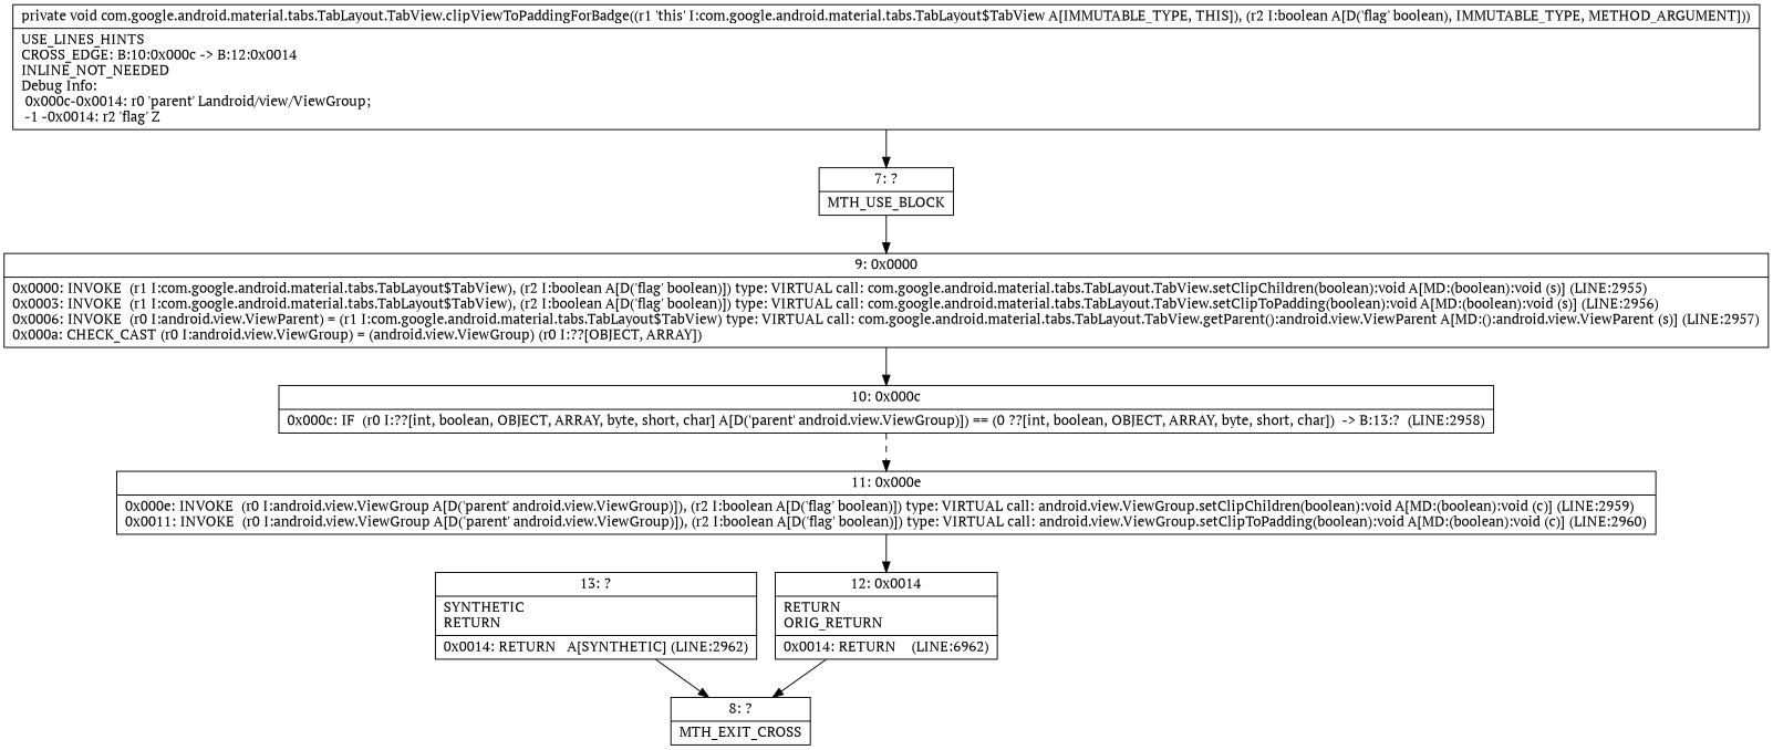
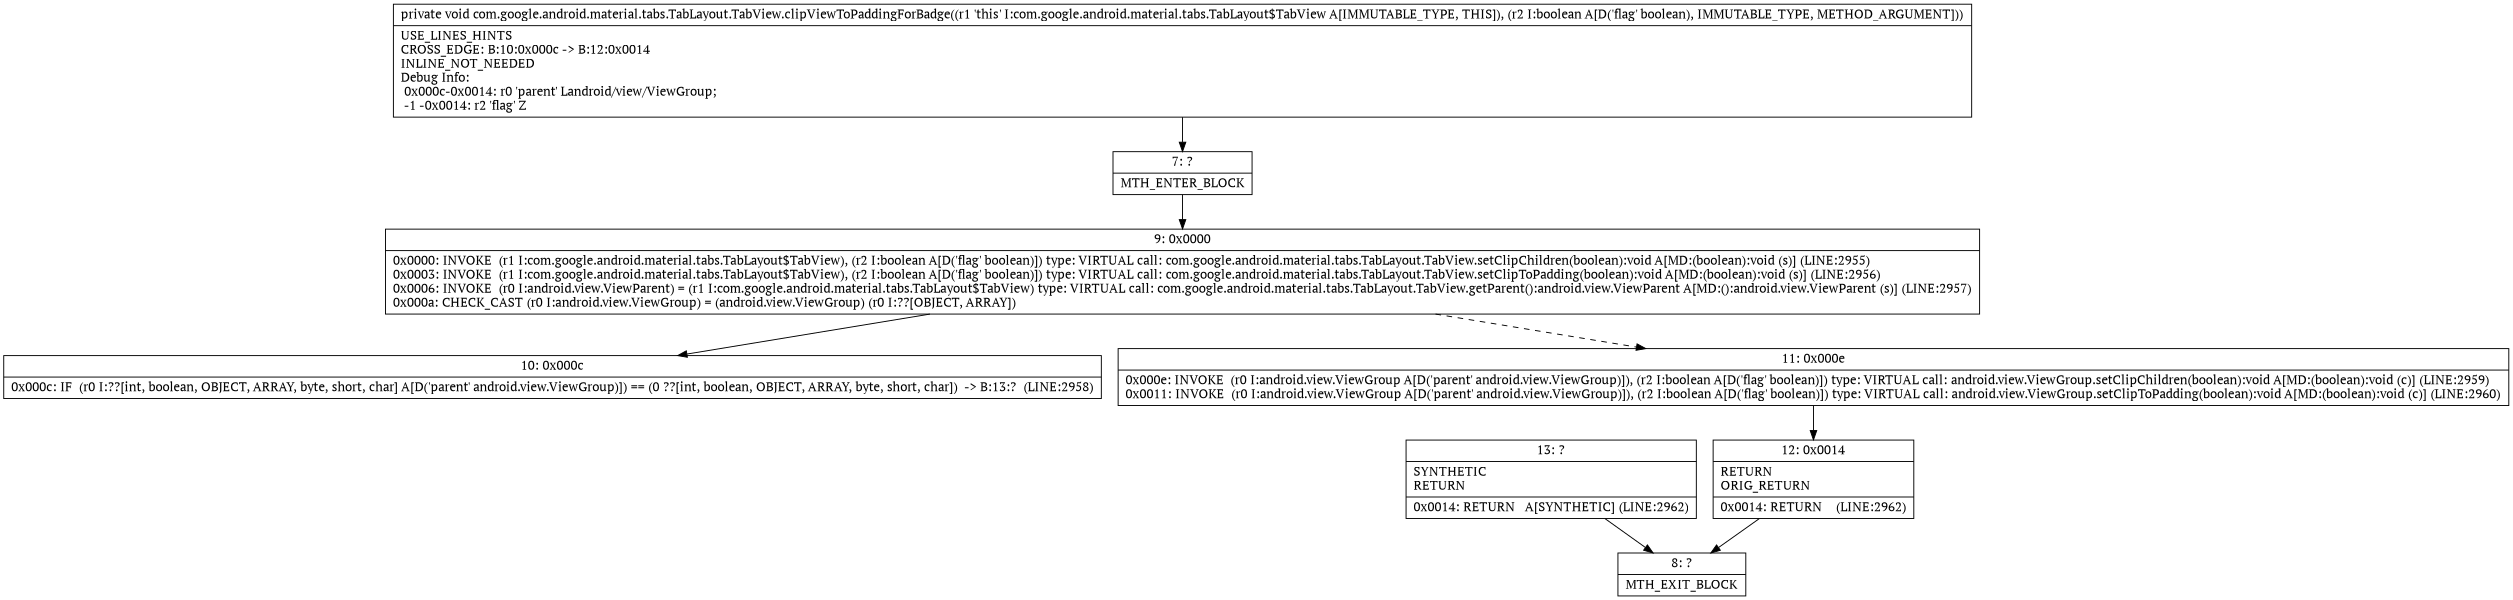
  digraph {
    fontname="PT Serif"
    node [fontname="PT Serif" shape=record]
    edge [fontname="PT Serif"]
-   n1 [label="{7\:\ ?|MTH_USE_BLOCK\l}"]
+   n1 [label="{7\:\ ?|MTH_ENTER_BLOCK\l}"]
    n2 [label="{9\:\ 0x0000|0x0000: INVOKE  (r1 I:com.google.android.material.tabs.TabLayout$TabView), (r2 I:boolean A[D('flag' boolean)]) type: VIRTUAL call: com.google.android.material.tabs.TabLayout.TabView.setClipChildren(boolean):void A[MD:(boolean):void (s)] (LINE:2955)\l0x0003: INVOKE  (r1 I:com.google.android.material.tabs.TabLayout$TabView), (r2 I:boolean A[D('flag' boolean)]) type: VIRTUAL call: com.google.android.material.tabs.TabLayout.TabView.setClipToPadding(boolean):void A[MD:(boolean):void (s)] (LINE:2956)\l0x0006: INVOKE  (r0 I:android.view.ViewParent) = (r1 I:com.google.android.material.tabs.TabLayout$TabView) type: VIRTUAL call: com.google.android.material.tabs.TabLayout.TabView.getParent():android.view.ViewParent A[MD:():android.view.ViewParent (s)] (LINE:2957)\l0x000a: CHECK_CAST (r0 I:android.view.ViewGroup) = (android.view.ViewGroup) (r0 I:??[OBJECT, ARRAY]) \l}"]
    n3 [label="{10\:\ 0x000c|0x000c: IF  (r0 I:??[int, boolean, OBJECT, ARRAY, byte, short, char] A[D('parent' android.view.ViewGroup)]) == (0 ??[int, boolean, OBJECT, ARRAY, byte, short, char])  \-\> B:13:?  (LINE:2958)\l}"]
    n4 [label="{11\:\ 0x000e|0x000e: INVOKE  (r0 I:android.view.ViewGroup A[D('parent' android.view.ViewGroup)]), (r2 I:boolean A[D('flag' boolean)]) type: VIRTUAL call: android.view.ViewGroup.setClipChildren(boolean):void A[MD:(boolean):void (c)] (LINE:2959)\l0x0011: INVOKE  (r0 I:android.view.ViewGroup A[D('parent' android.view.ViewGroup)]), (r2 I:boolean A[D('flag' boolean)]) type: VIRTUAL call: android.view.ViewGroup.setClipToPadding(boolean):void A[MD:(boolean):void (c)] (LINE:2960)\l}"]
-   n5 [label="{12\:\ 0x0014|RETURN\lORIG_RETURN\l|0x0014: RETURN    (LINE:6962)\l}"]
+   n5 [label="{12\:\ 0x0014|RETURN\lORIG_RETURN\l|0x0014: RETURN    (LINE:2962)\l}"]
    n6 [label="{13\:\ ?|SYNTHETIC\lRETURN\l|0x0014: RETURN   A[SYNTHETIC] (LINE:2962)\l}"]
-   n7 [label="{8\:\ ?|MTH_EXIT_CROSS\l}"]
+   n7 [label="{8\:\ ?|MTH_EXIT_BLOCK\l}"]
    n8 [label="{private void com.google.android.material.tabs.TabLayout.TabView.clipViewToPaddingForBadge((r1 'this' I:com.google.android.material.tabs.TabLayout$TabView A[IMMUTABLE_TYPE, THIS]), (r2 I:boolean A[D('flag' boolean), IMMUTABLE_TYPE, METHOD_ARGUMENT]))  | USE_LINES_HINTS\lCROSS_EDGE: B:10:0x000c \-\> B:12:0x0014\lINLINE_NOT_NEEDED\lDebug Info:\l  0x000c\-0x0014: r0 'parent' Landroid\/view\/ViewGroup;\l  \-1 \-0x0014: r2 'flag' Z\l}"]
    n1 -> n2
    n2 -> n3
-   n3 -> n4 [style=dashed]
+   n2 -> n4 [style=dashed]
    n4 -> n5
    n5 -> n7
    n6 -> n7
    n8 -> n1
  }
